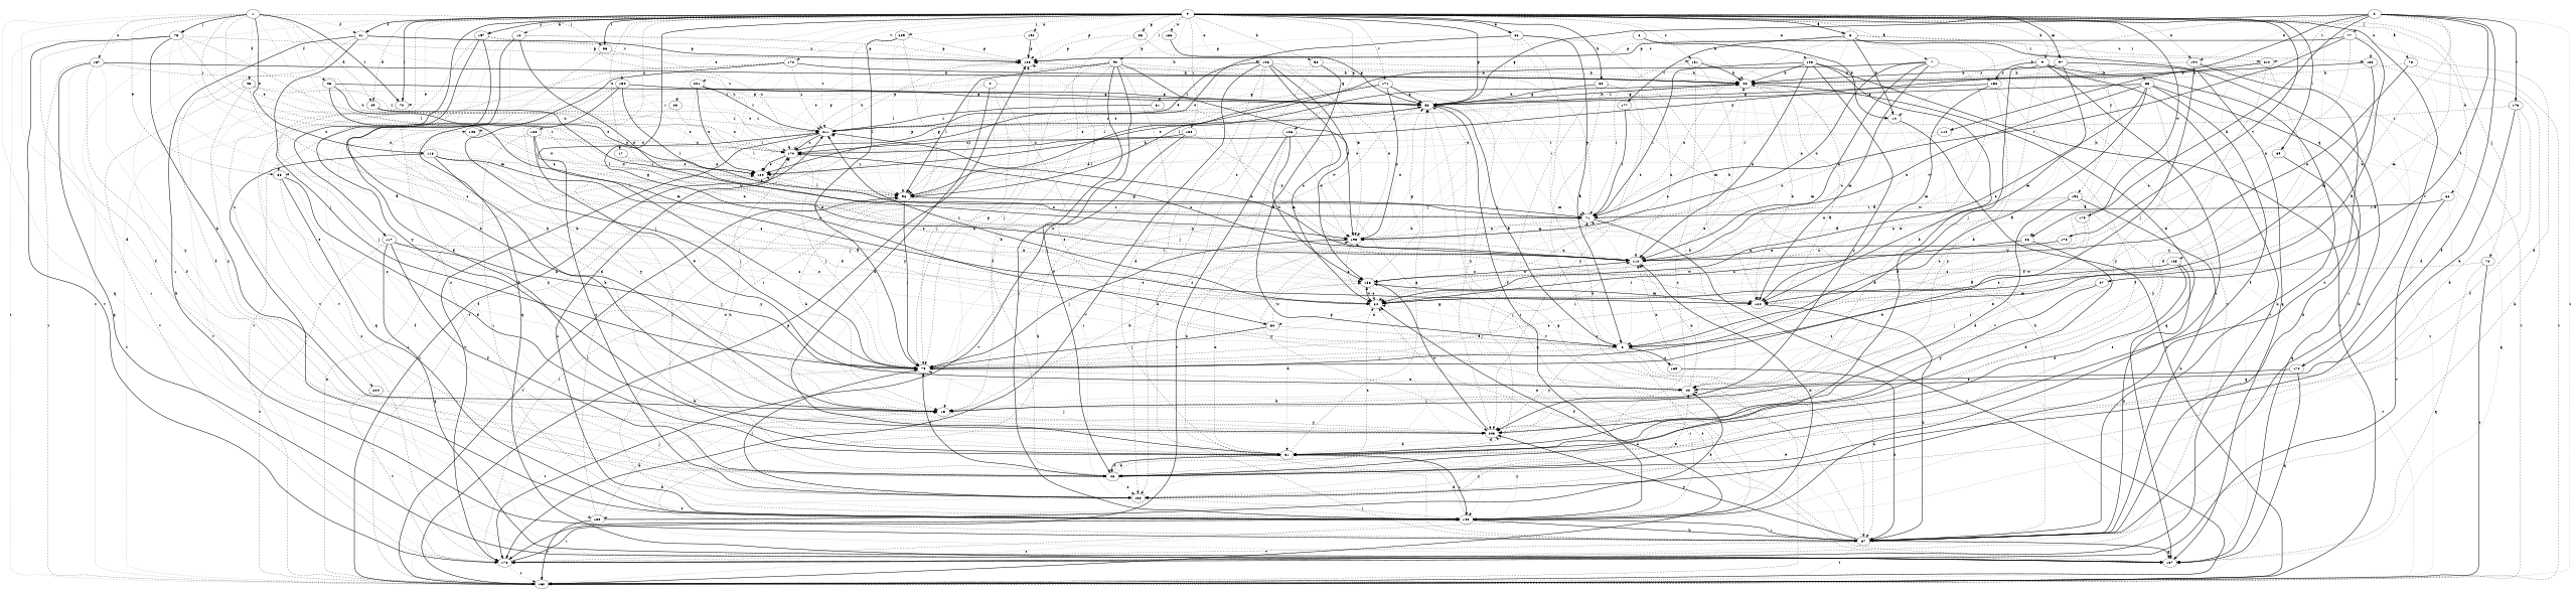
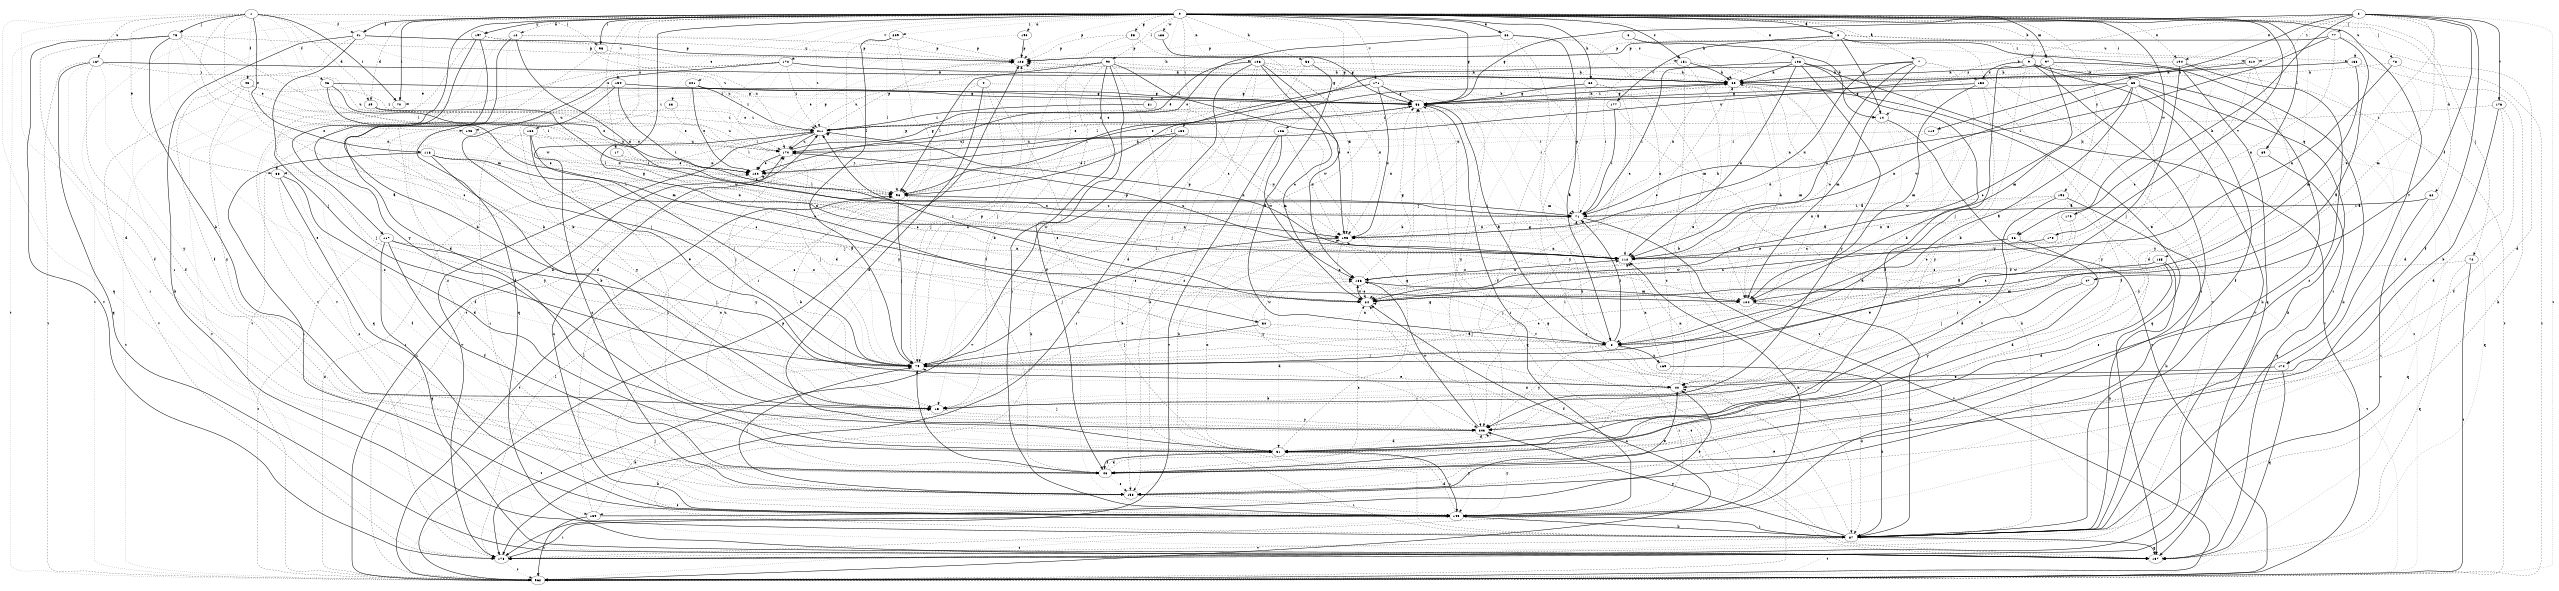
  strict digraph {
    edge [style=dashed]
    0
    5
    7
    9
    12
    17
    23
    29
    36
    38
    41
    50
    55
    56
    58
    62
    63
    65
    70
    72
    81
    82
    89
    90
    95
    97
    106
    108
    117
    126
    128
    135
    138
    139
    151
    154
-   162
+   162 [label=962]
    166
    171
    172
    174
    175
    179
    183
    190
    194
    197
    198
    201
-   204
    209
    137
    14
    168
    210
    195
    112
    177
    178
    104
    40
    96
    8
    15
    152
    48
    79
    203
    87
    145
    31
    153
    211
    120
    24
    71
    170
    186
    1
    43
    46
    75
    118
    143
    167
    2
    47
    77
    78
    86
    110
    176
    3
    4
    169
    0 -> 5 [label=a style=bold]
    0 -> 7 [label=a]
    0 -> 9 [label=b]
    0 -> 12 [label=b]
    0 -> 17 [label=c]
    0 -> 23 [label=c style=dotted]
    0 -> 29 [label=d]
    0 -> 36 [label=e style=bold]
    0 -> 38 [label=e style=dotted]
    0 -> 41 [label=f style=bold]
    0 -> 50 [label=g style=bold]
    0 -> 55 [label=g]
    0 -> 56 [label=g style=bold]
    0 -> 58 [label=h]
    0 -> 62 [label=h]
    0 -> 63 [label=h style=dotted]
    0 -> 65 [label=i style=dotted]
    0 -> 70 [label=i style=bold]
    0 -> 72 [label=j]
    0 -> 81 [label=k style=dotted]
    0 -> 82 [label=k style=bold]
    0 -> 89 [label=l style=bold]
    0 -> 90 [label=l]
    0 -> 95 [label=l style=bold]
    0 -> 97 [label=m style=bold]
    0 -> 106 [label=n style=dotted]
    0 -> 108 [label=n style=dotted]
    0 -> 117 [label=o style=bold]
    0 -> 126 [label=p]
    0 -> 128 [label=p style=dotted]
    0 -> 135 [label=q style=dotted]
    0 -> 138 [label=r]
    0 -> 139 [label=r style=dotted]
-   0 -> 151 [label=s]
+   0 -> 151 [label=s style=bold]
    0 -> 154 [label=t style=dotted]
    0 -> 162 [label=t style=dotted]
    0 -> 166 [label=u]
    0 -> 171 [label=v]
    0 -> 172 [label=v style=dotted]
    0 -> 174 [label=v style=bold]
    0 -> 175 [label=v style=bold]
    0 -> 179 [label=w style=bold]
    0 -> 183 [label=w]
    0 -> 190 [label=x style=dotted]
    0 -> 194 [label=x]
    0 -> 197 [label=y style=bold]
    0 -> 198 [label=y]
    0 -> 201 [label=y style=dotted]
-   0 -> 204 [label=z]
    0 -> 209 [label=z style=dotted]
    5 -> 128 [label=p]
    5 -> 137 [label=q style=bold]
    5 -> 14 [label=b style=bold]
    5 -> 168 [label=u]
    5 -> 210 [label=z]
    5 -> 195 [label=x]
    5 -> 112 [label=n style=dotted]
    5 -> 177 [label=v style=bold]
    5 -> 178 [label=v]
    7 -> 195 [label=x style=bold]
    7 -> 112 [label=n style=bold]
    7 -> 104 [label=m style=bold]
    7 -> 40 [label=e style=dotted]
    7 -> 96 [label=l style=bold]
    7 -> 8 [label=a style=dotted]
    7 -> 15 [label=b]
    7 -> 152 [label=s style=dotted]
    9 -> 63 [label=h style=dotted]
    9 -> 178 [label=v style=bold]
    9 -> 15 [label=b]
    9 -> 152 [label=s style=bold]
    9 -> 48 [label=f style=dotted]
    9 -> 79 [label=j style=bold]
    9 -> 203 [label=y style=dotted]
    9 -> 87 [label=k style=bold]
    9 -> 145 [label=r style=bold]
    12 -> 128 [label=p]
    12 -> 195 [label=x style=bold]
    12 -> 178 [label=v style=dotted]
    12 -> 15 [label=b style=dotted]
    12 -> 31 [label=d style=bold]
    12 -> 153 [label=s style=dotted]
    12 -> 211 [label=z style=dotted]
    17 -> 79 [label=j style=dotted]
    17 -> 120 [label=o]
    17 -> 24 [label=c]
    23 -> 96 [label=l]
    23 -> 203 [label=y]
    23 -> 211 [label=z style=dotted]
    29 -> 162 [label=t style=dotted]
    29 -> 211 [label=z]
    29 -> 120 [label=o style=dotted]
    29 -> 71 [label=i style=bold]
    29 -> 170 [label=u]
    36 -> 128 [label=p style=dotted]
    36 -> 104 [label=m]
    36 -> 8 [label=a style=bold]
    36 -> 15 [label=b style=dotted]
    36 -> 79 [label=j style=dotted]
    36 -> 87 [label=k]
    36 -> 153 [label=s style=dotted]
    36 -> 120 [label=o style=bold]
    38 -> 96 [label=l style=dotted]
    38 -> 48 [label=f style=dotted]
    38 -> 145 [label=r style=bold]
    38 -> 31 [label=d style=bold]
    38 -> 153 [label=s]
    41 -> 63 [label=h style=dotted]
    41 -> 128 [label=p style=bold]
    41 -> 48 [label=f]
    41 -> 79 [label=j style=bold]
    41 -> 87 [label=k style=bold]
    41 -> 211 [label=z style=dotted]
    50 -> 128 [label=p style=dotted]
    50 -> 8 [label=a]
    50 -> 79 [label=j style=bold]
    50 -> 186 [label=w]
    55 -> 128 [label=p]
    55 -> 195 [label=x]
    55 -> 48 [label=f]
    55 -> 24 [label=c style=dotted]
    56 -> 63 [label=h style=bold]
    56 -> 195 [label=x style=dotted]
    56 -> 178 [label=v]
    56 -> 104 [label=m style=dotted]
    56 -> 8 [label=a style=bold]
    56 -> 79 [label=j]
    56 -> 145 [label=r style=bold]
    56 -> 211 [label=z]
    58 -> 63 [label=h]
    58 -> 96 [label=l style=dotted]
    58 -> 8 [label=a style=bold]
    58 -> 153 [label=s]
-   198 -> 137 [label=q style=dotted]
+   62 -> 137 [label=q style=dotted]
    62 -> 178 [label=v style=bold]
    62 -> 145 [label=r style=dotted]
    62 -> 71 [label=i style=bold]
    63 -> 56 [label=g style=dotted]
    63 -> 162 [label=t style=dotted]
    63 -> 137 [label=q style=bold]
    63 -> 178 [label=v style=dotted]
    63 -> 104 [label=m style=dotted]
    63 -> 8 [label=a]
    63 -> 15 [label=b style=dotted]
    63 -> 120 [label=o style=bold]
    63 -> 24 [label=c]
    65 -> 56 [label=g style=bold]
    65 -> 162 [label=t style=dotted]
    65 -> 112 [label=n style=bold]
    65 -> 8 [label=a style=bold]
    65 -> 48 [label=f style=bold]
    65 -> 203 [label=y]
    65 -> 87 [label=k style=bold]
    65 -> 24 [label=c style=bold]
    70 -> 178 [label=v style=dotted]
    70 -> 79 [label=j]
    72 -> 162 [label=t style=bold]
    72 -> 137 [label=q]
    72 -> 186 [label=w]
    81 -> 104 [label=m]
    81 -> 211 [label=z style=bold]
    82 -> 56 [label=g style=bold]
    82 -> 162 [label=t]
    82 -> 112 [label=n]
    82 -> 48 [label=f]
    82 -> 203 [label=y]
    89 -> 137 [label=q style=bold]
    89 -> 203 [label=y]
    89 -> 120 [label=o style=dotted]
    90 -> 63 [label=h]
    90 -> 195 [label=x style=bold]
    90 -> 96 [label=l style=bold]
    90 -> 15 [label=b]
    90 -> 48 [label=f style=bold]
    90 -> 79 [label=j]
    90 -> 145 [label=r style=bold]
    90 -> 31 [label=d]
    90 -> 170 [label=u]
    95 -> 15 [label=b]
    95 -> 170 [label=u]
    97 -> 63 [label=h style=bold]
    97 -> 104 [label=m style=bold]
    97 -> 8 [label=a]
    97 -> 87 [label=k style=bold]
    97 -> 71 [label=i style=dotted]
    106 -> 56 [label=g style=dotted]
    106 -> 63 [label=h]
    106 -> 195 [label=x]
    106 -> 178 [label=v style=bold]
    106 -> 87 [label=k]
    106 -> 153 [label=s]
    106 -> 211 [label=z style=bold]
    106 -> 120 [label=o style=dotted]
    106 -> 24 [label=c style=bold]
    106 -> 186 [label=w style=bold]
    108 -> 63 [label=h style=bold]
    108 -> 162 [label=t style=bold]
    108 -> 112 [label=n style=bold]
    108 -> 48 [label=f style=bold]
    108 -> 203 [label=y style=bold]
    108 -> 71 [label=i style=bold]
    117 -> 162 [label=t]
    117 -> 137 [label=q style=bold]
    117 -> 112 [label=n]
    117 -> 48 [label=f style=bold]
    117 -> 79 [label=j style=bold]
    117 -> 24 [label=c style=dotted]
    126 -> 137 [label=q]
    126 -> 195 [label=x]
    126 -> 178 [label=v style=bold]
    126 -> 79 [label=j style=dotted]
    126 -> 87 [label=k]
    126 -> 170 [label=u style=dotted]
    126 -> 186 [label=w style=bold]
    128 -> 63 [label=h style=dotted]
    128 -> 31 [label=d style=dotted]
    135 -> 87 [label=k style=bold]
    135 -> 31 [label=d style=bold]
    135 -> 24 [label=c style=bold]
    135 -> 186 [label=w style=dotted]
    138 -> 195 [label=x]
    138 -> 178 [label=v style=bold]
    138 -> 96 [label=l]
    138 -> 87 [label=k]
    138 -> 145 [label=r style=dotted]
    138 -> 170 [label=u style=bold]
    139 -> 162 [label=t style=bold]
    139 -> 40 [label=e style=bold]
    139 -> 96 [label=l]
    139 -> 15 [label=b]
    139 -> 203 [label=y style=dotted]
    151 -> 63 [label=h style=bold]
    151 -> 40 [label=e]
    151 -> 153 [label=s]
    151 -> 24 [label=c]
    151 -> 71 [label=i]
    154 -> 56 [label=g style=bold]
    154 -> 137 [label=q style=dotted]
    154 -> 79 [label=j style=bold]
    154 -> 31 [label=d]
    154 -> 120 [label=o style=dotted]
    154 -> 71 [label=i style=bold]
    162 -> 128 [label=p style=bold]
    162 -> 211 [label=z style=bold]
    162 -> 120 [label=o]
    162 -> 24 [label=c style=bold]
    166 -> 40 [label=e style=bold]
    166 -> 79 [label=j style=bold]
    166 -> 145 [label=r]
    166 -> 24 [label=c style=dotted]
    166 -> 170 [label=u]
    171 -> 56 [label=g style=bold]
    171 -> 195 [label=x style=bold]
    171 -> 96 [label=l style=bold]
    171 -> 203 [label=y]
    171 -> 120 [label=o]
    171 -> 71 [label=i style=dotted]
    172 -> 63 [label=h style=bold]
    172 -> 162 [label=t]
    172 -> 137 [label=q style=bold]
    172 -> 112 [label=n style=dotted]
    172 -> 96 [label=l style=dotted]
    172 -> 153 [label=s]
    172 -> 211 [label=z]
    172 -> 120 [label=o style=dotted]
    172 -> 71 [label=i style=dotted]
    174 -> 137 [label=q style=bold]
    174 -> 40 [label=e style=bold]
    175 -> 112 [label=n style=bold]
    175 -> 24 [label=c style=dotted]
    179 -> 195 [label=x style=dotted]
    179 -> 40 [label=e]
    179 -> 8 [label=a]
    179 -> 24 [label=c style=dotted]
    183 -> 56 [label=g style=bold]
    183 -> 128 [label=p style=dotted]
    190 -> 128 [label=p style=bold]
    190 -> 15 [label=b style=dotted]
    190 -> 120 [label=o style=dotted]
    194 -> 63 [label=h style=dotted]
    194 -> 162 [label=t]
    194 -> 79 [label=j style=bold]
    194 -> 203 [label=y style=dotted]
    194 -> 153 [label=s style=bold]
    194 -> 211 [label=z]
    194 -> 186 [label=w style=dotted]
    197 -> 128 [label=p]
    197 -> 178 [label=v]
    197 -> 15 [label=b style=bold]
    197 -> 203 [label=y style=bold]
    197 -> 170 [label=u]
    198 -> 195 [label=x style=dotted]
    198 -> 87 [label=k style=bold]
    198 -> 31 [label=d style=bold]
    198 -> 153 [label=s]
    198 -> 24 [label=c]
    198 -> 71 [label=i]
    201 -> 56 [label=g style=bold]
    201 -> 96 [label=l style=dotted]
    201 -> 48 [label=f style=dotted]
    201 -> 211 [label=z style=bold]
    201 -> 120 [label=o style=bold]
    201 -> 186 [label=w style=dotted]
-   204 -> 178 [label=v]
-   204 -> 15 [label=b style=dotted]
    209 -> 128 [label=p]
    209 -> 162 [label=t]
    209 -> 96 [label=l style=dotted]
    209 -> 79 [label=j style=bold]
    209 -> 145 [label=r]
    137 -> 15 [label=b style=dotted]
    137 -> 24 [label=c]
    14 -> 162 [label=t style=bold]
    14 -> 8 [label=a style=dotted]
    14 -> 145 [label=r style=dotted]
    14 -> 31 [label=d style=dotted]
    168 -> 63 [label=h style=bold]
    168 -> 104 [label=m style=bold]
    168 -> 87 [label=k]
    168 -> 31 [label=d style=dotted]
    210 -> 63 [label=h]
    210 -> 40 [label=e]
    210 -> 145 [label=r style=dotted]
    210 -> 31 [label=d]
    210 -> 24 [label=c style=dotted]
    210 -> 170 [label=u style=bold]
    195 -> 112 [label=n]
    195 -> 15 [label=b]
    195 -> 79 [label=j style=bold]
    195 -> 203 [label=y]
    195 -> 120 [label=o style=dotted]
    195 -> 24 [label=c]
    112 -> 63 [label=h style=dotted]
    112 -> 79 [label=j]
    112 -> 170 [label=u style=bold]
    112 -> 186 [label=w style=bold]
    177 -> 87 [label=k]
    177 -> 211 [label=z style=dotted]
    177 -> 71 [label=i style=bold]
    178 -> 162 [label=t style=dotted]
    178 -> 96 [label=l]
    178 -> 145 [label=r style=bold]
    104 -> 63 [label=h]
    104 -> 79 [label=j]
    104 -> 87 [label=k style=bold]
    40 -> 112 [label=n]
    40 -> 15 [label=b style=dotted]
    40 -> 71 [label=i style=dotted]
    96 -> 63 [label=h]
    96 -> 128 [label=p style=dotted]
    96 -> 162 [label=t style=bold]
    96 -> 112 [label=n style=dotted]
    96 -> 15 [label=b]
    96 -> 79 [label=j style=bold]
    96 -> 211 [label=z style=dotted]
    96 -> 71 [label=i style=bold]
    8 -> 56 [label=g style=dotted]
    8 -> 48 [label=f style=dotted]
    8 -> 79 [label=j]
    8 -> 203 [label=y]
    8 -> 87 [label=k]
    8 -> 145 [label=r]
    8 -> 24 [label=c style=dotted]
-   8 -> 71 [label=i style=dotted]
+   8 -> 71 [label=i style=bold]
    8 -> 169 [label=u style=bold]
    15 -> 203 [label=y]
    152 -> 56 [label=g style=bold]
    152 -> 104 [label=m style=bold]
    152 -> 48 [label=f]
    152 -> 203 [label=y]
    48 -> 79 [label=j style=bold]
    48 -> 31 [label=d]
    48 -> 153 [label=s style=dotted]
    48 -> 24 [label=c]
    48 -> 170 [label=u]
    79 -> 128 [label=p]
    79 -> 162 [label=t style=dotted]
    79 -> 112 [label=n style=dotted]
    79 -> 40 [label=e]
    79 -> 120 [label=o style=dotted]
    203 -> 31 [label=d style=dotted]
    203 -> 186 [label=w style=bold]
    87 -> 56 [label=g]
    87 -> 162 [label=t style=dotted]
    87 -> 137 [label=q style=bold]
    87 -> 195 [label=x style=dotted]
    87 -> 178 [label=v]
    87 -> 203 [label=y style=bold]
    87 -> 145 [label=r style=bold]
    145 -> 162 [label=t style=dotted]
    145 -> 112 [label=n style=bold]
    145 -> 40 [label=e style=dotted]
    145 -> 79 [label=j style=dotted]
    145 -> 203 [label=y style=dotted]
    145 -> 87 [label=k style=bold]
    145 -> 31 [label=d]
    145 -> 170 [label=u style=bold]
    31 -> 56 [label=g]
    31 -> 195 [label=x]
    31 -> 48 [label=f style=bold]
    31 -> 79 [label=j style=dotted]
    31 -> 145 [label=r style=bold]
    31 -> 120 [label=o style=dotted]
    153 -> 56 [label=g style=dotted]
    153 -> 139 [label=s style=dotted]
-   153 -> 40 [label=e]
+   153 -> 40 [label=e style=bold]
    153 -> 79 [label=j style=bold]
    153 -> 145 [label=r]
    153 -> 211 [label=z]
    211 -> 128 [label=p]
    211 -> 112 [label=n style=bold]
    211 -> 178 [label=v style=bold]
    211 -> 79 [label=j style=dotted]
    211 -> 153 [label=s style=bold]
    211 -> 170 [label=u style=bold]
    120 -> 96 [label=l]
    120 -> 203 [label=y style=dotted]
    120 -> 186 [label=w style=dotted]
-   24 -> 50 [label=p style=dotted]
+   24 -> 128 [label=p style=dotted]
    24 -> 96 [label=l style=dotted]
    24 -> 211 [label=z style=bold]
    24 -> 186 [label=w style=bold]
    71 -> 128 [label=p]
    71 -> 162 [label=t style=bold]
    71 -> 195 [label=x]
    170 -> 56 [label=g style=bold]
    170 -> 128 [label=p style=dotted]
    170 -> 79 [label=j]
    170 -> 120 [label=o style=bold]
    186 -> 56 [label=g]
    186 -> 104 [label=m style=bold]
    186 -> 145 [label=r style=dotted]
    186 -> 31 [label=d style=dotted]
    186 -> 211 [label=z style=dotted]
    186 -> 24 [label=c]
    1 -> 29 [label=d]
    1 -> 38 [label=e]
    1 -> 41 [label=f style=dotted]
    1 -> 70 [label=i style=bold]
    1 -> 95 [label=l]
    1 -> 137 [label=q style=dotted]
    1 -> 104 [label=m style=dotted]
    1 -> 31 [label=d style=dotted]
    1 -> 120 [label=o]
    1 -> 186 [label=w style=dotted]
    1 -> 43 [label=f style=dotted]
    1 -> 46 [label=f style=dotted]
    1 -> 75 [label=j style=bold]
    1 -> 118 [label=o style=bold]
    1 -> 143 [label=r]
    1 -> 167 [label=u]
    43 -> 56 [label=g style=dotted]
    43 -> 178 [label=v]
    43 -> 203 [label=y]
    43 -> 211 [label=z]
    43 -> 24 [label=c]
    43 -> 170 [label=u style=dotted]
    46 -> 56 [label=g style=bold]
    46 -> 195 [label=x style=dotted]
    46 -> 104 [label=m style=bold]
    46 -> 40 [label=e style=dotted]
    46 -> 120 [label=o style=bold]
    75 -> 128 [label=p]
    75 -> 162 [label=t style=dotted]
    75 -> 195 [label=x style=dotted]
    75 -> 178 [label=v style=bold]
    75 -> 96 [label=l]
    75 -> 8 [label=a style=dotted]
    75 -> 15 [label=b style=bold]
    75 -> 48 [label=f]
    75 -> 71 [label=i]
    118 -> 112 [label=x style=bold]
    118 -> 8 [label=a]
    118 -> 15 [label=b style=bold]
    118 -> 145 [label=r style=bold]
    118 -> 120 [label=o style=dotted]
    118 -> 24 [label=c]
    143 -> 112 [label=n]
    143 -> 96 [label=l]
    143 -> 15 [label=b style=dotted]
    143 -> 48 [label=f style=dotted]
    143 -> 203 [label=y style=dotted]
    143 -> 170 [label=u]
    167 -> 63 [label=h style=bold]
    167 -> 162 [label=t]
    167 -> 137 [label=q style=bold]
    167 -> 48 [label=f]
    167 -> 203 [label=y style=dotted]
    167 -> 145 [label=r style=dotted]
    167 -> 170 [label=u]
    2 -> 56 [label=g style=bold]
    2 -> 162 [label=t style=dotted]
    2 -> 194 [label=x style=dotted]
    2 -> 14 [label=b]
    2 -> 168 [label=u style=dotted]
    2 -> 210 [label=z]
    2 -> 104 [label=m]
    2 -> 48 [label=f style=bold]
    2 -> 24 [label=c]
    2 -> 47 [label=f style=bold]
    2 -> 77 [label=j style=dotted]
-   2 -> 78 [label=a style=dotted]
+   2 -> 78 [label=j style=dotted]
    2 -> 86 [label=k style=bold]
    2 -> 110 [label=n style=bold]
    2 -> 176 [label=v style=bold]
    47 -> 104 [label=m]
    47 -> 79 [label=j style=dotted]
    47 -> 203 [label=y style=bold]
    77 -> 128 [label=p style=bold]
    77 -> 112 [label=n]
    77 -> 8 [label=a style=bold]
    77 -> 31 [label=d]
    77 -> 71 [label=i style=bold]
    78 -> 63 [label=h]
    78 -> 162 [label=t]
    78 -> 112 [label=n style=bold]
    78 -> 8 [label=a style=dotted]
    86 -> 162 [label=t style=dotted]
    86 -> 112 [label=n style=dotted]
    86 -> 40 [label=e style=dotted]
    86 -> 31 [label=d style=bold]
    86 -> 24 [label=c style=bold]
    110 -> 137 [label=q style=dotted]
    110 -> 195 [label=x]
    110 -> 120 [label=o style=dotted]
    110 -> 170 [label=u style=dotted]
    110 -> 186 [label=w style=dotted]
    176 -> 15 [label=b style=bold]
    176 -> 48 [label=f]
    176 -> 31 [label=d]
    176 -> 211 [label=z]
    3 -> 38 [label=e style=dotted]
    3 -> 151 [label=s style=dotted]
    3 -> 14 [label=b style=bold]
    3 -> 195 [label=x style=dotted]
    3 -> 24 [label=c style=dotted]
    3 -> 86 [label=k style=dotted]
    4 -> 56 [label=g style=dotted]
    4 -> 70 [label=i style=dotted]
    4 -> 14 [label=b style=dotted]
    4 -> 40 [label=e]
    4 -> 96 [label=l]
    4 -> 79 [label=j]
    4 -> 203 [label=y style=dotted]
    4 -> 31 [label=d style=bold]
    4 -> 143 [label=r style=dotted]
    169 -> 112 [label=n]
    169 -> 87 [label=k style=bold]
  }
